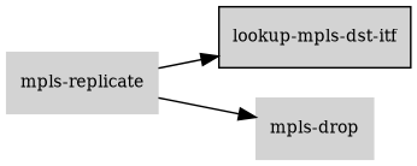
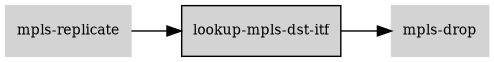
  digraph {
    rankdir=LR
    node [color=lightgray fillcolor=lightgray fontcolor=black fontsize=10 shape=box style=filled]
    edge [fontsize=8]
    "lookup-mpls-dst-itf" [color=black]
    "mpls-drop"
    "mpls-replicate"
-   "mpls-replicate" -> "mpls-drop"
+   "lookup-mpls-dst-itf" -> "mpls-drop"
    "mpls-replicate" -> "lookup-mpls-dst-itf"
  }
